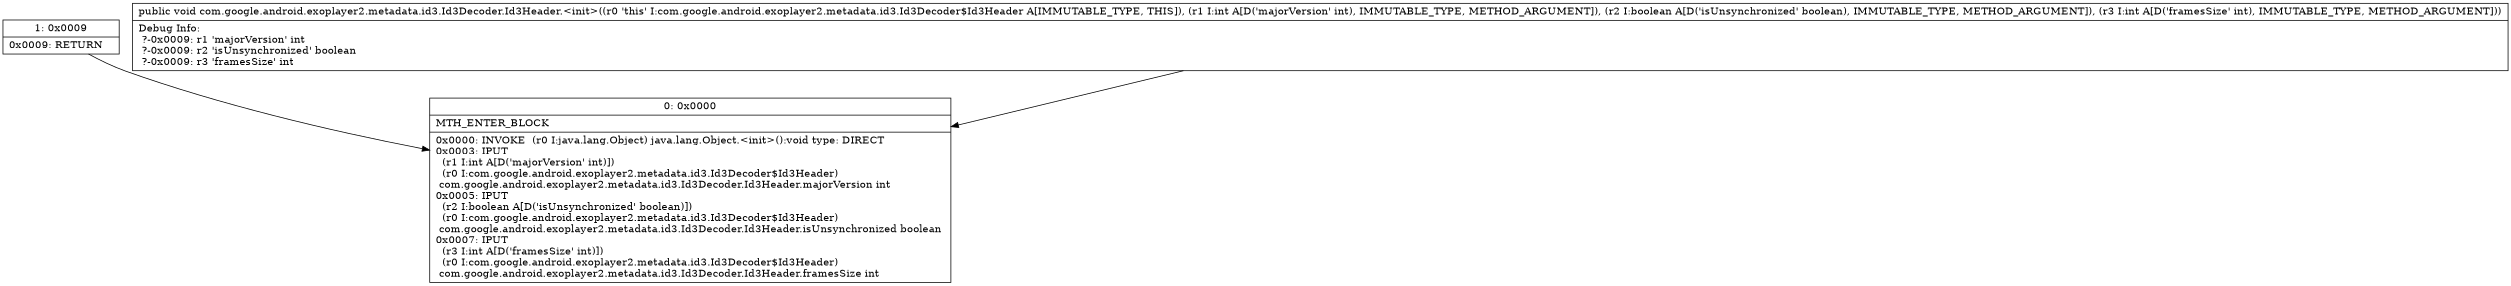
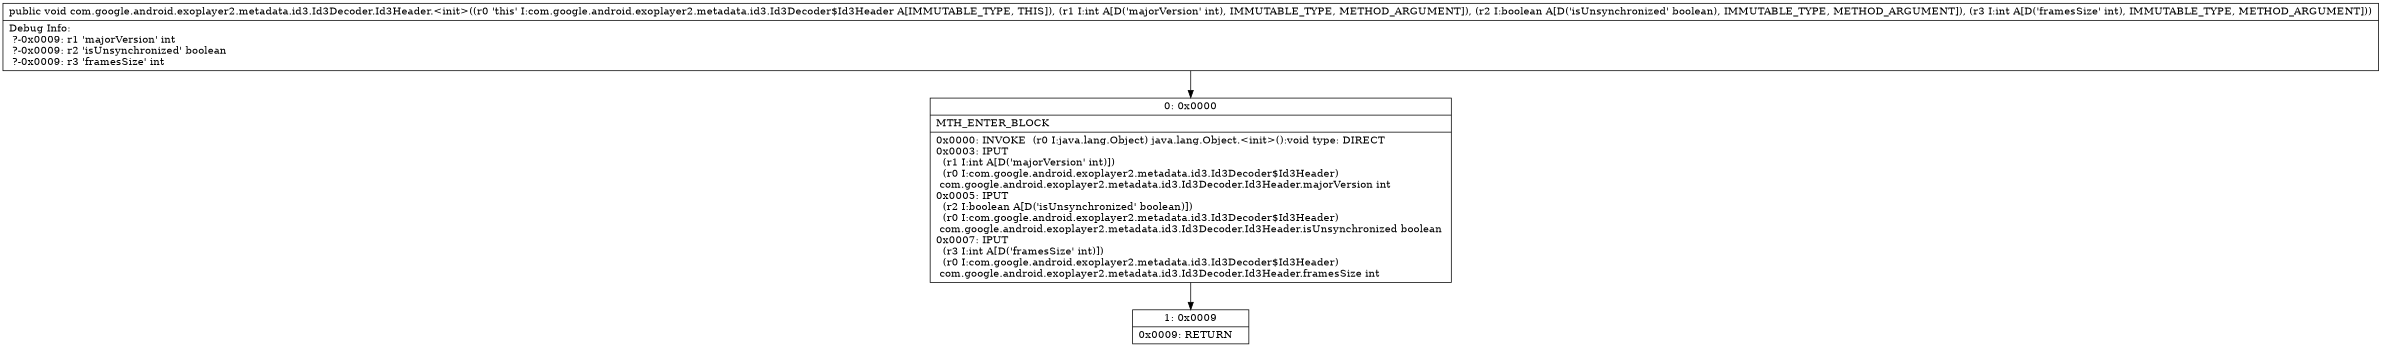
  digraph {
    node [shape=record]
    n1 [label="{0\:\ 0x0000|MTH_ENTER_BLOCK\l|0x0000: INVOKE  (r0 I:java.lang.Object) java.lang.Object.\<init\>():void type: DIRECT \l0x0003: IPUT  \l  (r1 I:int A[D('majorVersion' int)])\l  (r0 I:com.google.android.exoplayer2.metadata.id3.Id3Decoder$Id3Header)\l com.google.android.exoplayer2.metadata.id3.Id3Decoder.Id3Header.majorVersion int \l0x0005: IPUT  \l  (r2 I:boolean A[D('isUnsynchronized' boolean)])\l  (r0 I:com.google.android.exoplayer2.metadata.id3.Id3Decoder$Id3Header)\l com.google.android.exoplayer2.metadata.id3.Id3Decoder.Id3Header.isUnsynchronized boolean \l0x0007: IPUT  \l  (r3 I:int A[D('framesSize' int)])\l  (r0 I:com.google.android.exoplayer2.metadata.id3.Id3Decoder$Id3Header)\l com.google.android.exoplayer2.metadata.id3.Id3Decoder.Id3Header.framesSize int \l}"]
    n2 [label="{1\:\ 0x0009|0x0009: RETURN   \l}"]
    n3 [label="{public void com.google.android.exoplayer2.metadata.id3.Id3Decoder.Id3Header.\<init\>((r0 'this' I:com.google.android.exoplayer2.metadata.id3.Id3Decoder$Id3Header A[IMMUTABLE_TYPE, THIS]), (r1 I:int A[D('majorVersion' int), IMMUTABLE_TYPE, METHOD_ARGUMENT]), (r2 I:boolean A[D('isUnsynchronized' boolean), IMMUTABLE_TYPE, METHOD_ARGUMENT]), (r3 I:int A[D('framesSize' int), IMMUTABLE_TYPE, METHOD_ARGUMENT]))  | Debug Info:\l  ?\-0x0009: r1 'majorVersion' int\l  ?\-0x0009: r2 'isUnsynchronized' boolean\l  ?\-0x0009: r3 'framesSize' int\l}"]
-   n2 -> n1
+   n1 -> n2
    n3 -> n1
  }
